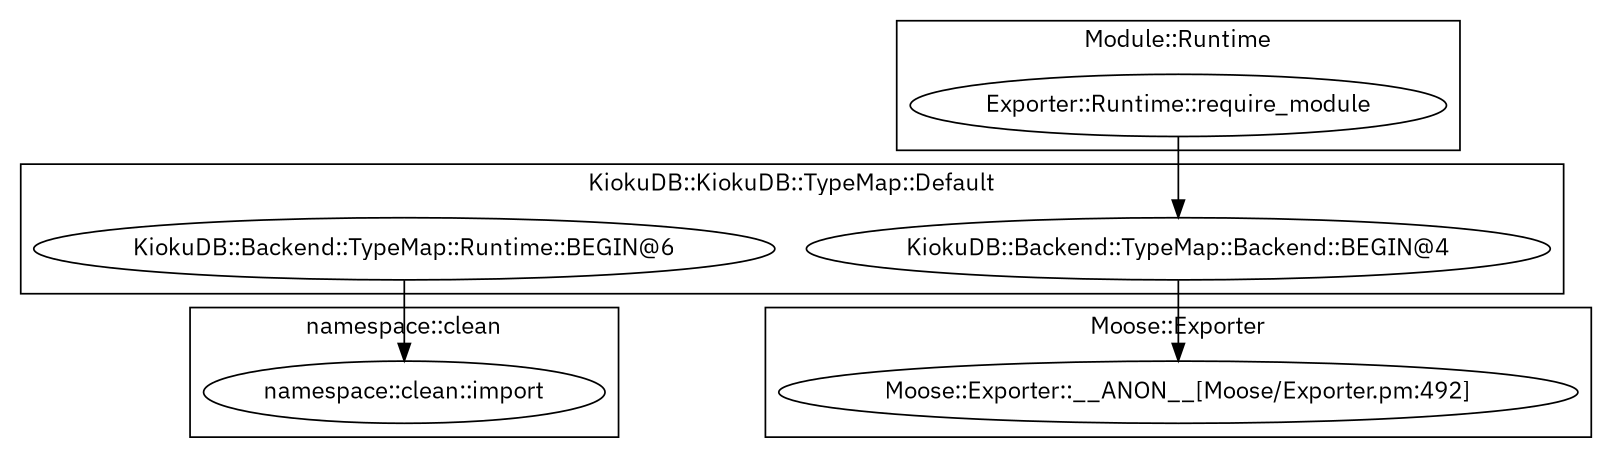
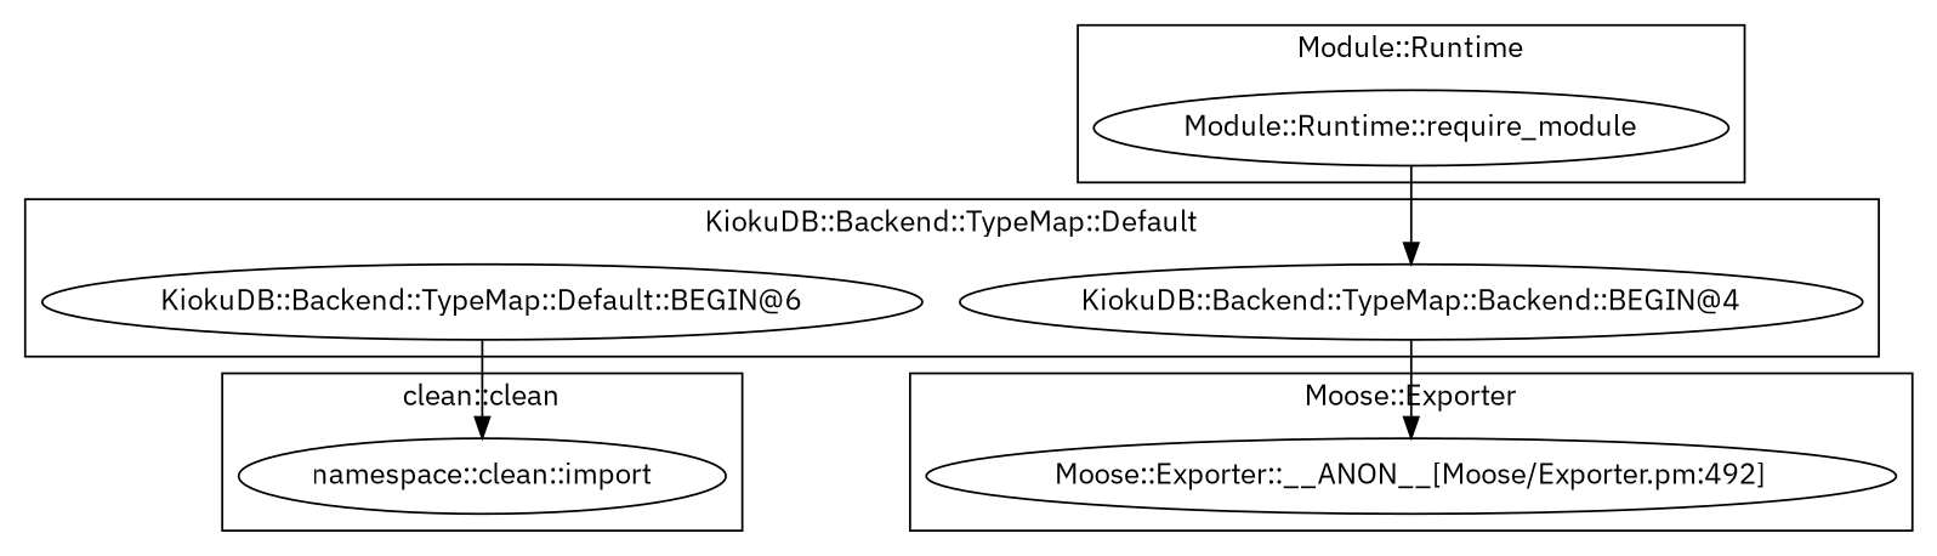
  digraph {
    fontname="IBM Plex Sans"
    node [fontname="IBM Plex Sans"]
    edge [fontname="IBM Plex Sans"]
    "namespace::clean::import"
-   "KiokuDB::Backend::TypeMap::Default::BEGIN@6" [label="KiokuDB::Backend::TypeMap::Runtime::BEGIN@6"]
+   "KiokuDB::Backend::TypeMap::Default::BEGIN@6"
    n3 [label="KiokuDB::Backend::TypeMap::Backend::BEGIN@4"]
-   "Module::Runtime::require_module" [label="Exporter::Runtime::require_module"]
+   "Module::Runtime::require_module"
    "Moose::Exporter::__ANON__[Moose/Exporter.pm:492]"
    subgraph cluster_1 {
-     label="namespace::clean"
+     label="clean::clean"
      "namespace::clean::import"
    }
    subgraph cluster_2 {
-     label="KiokuDB::KiokuDB::TypeMap::Default"
+     label="KiokuDB::Backend::TypeMap::Default"
      "KiokuDB::Backend::TypeMap::Default::BEGIN@6"
      n3
    }
    subgraph cluster_3 {
      label="Module::Runtime"
      "Module::Runtime::require_module"
    }
    subgraph cluster_4 {
      label="Moose::Exporter"
      "Moose::Exporter::__ANON__[Moose/Exporter.pm:492]"
    }
    "KiokuDB::Backend::TypeMap::Default::BEGIN@6" -> "namespace::clean::import"
    n3 -> "Moose::Exporter::__ANON__[Moose/Exporter.pm:492]"
    "Module::Runtime::require_module" -> n3
  }
